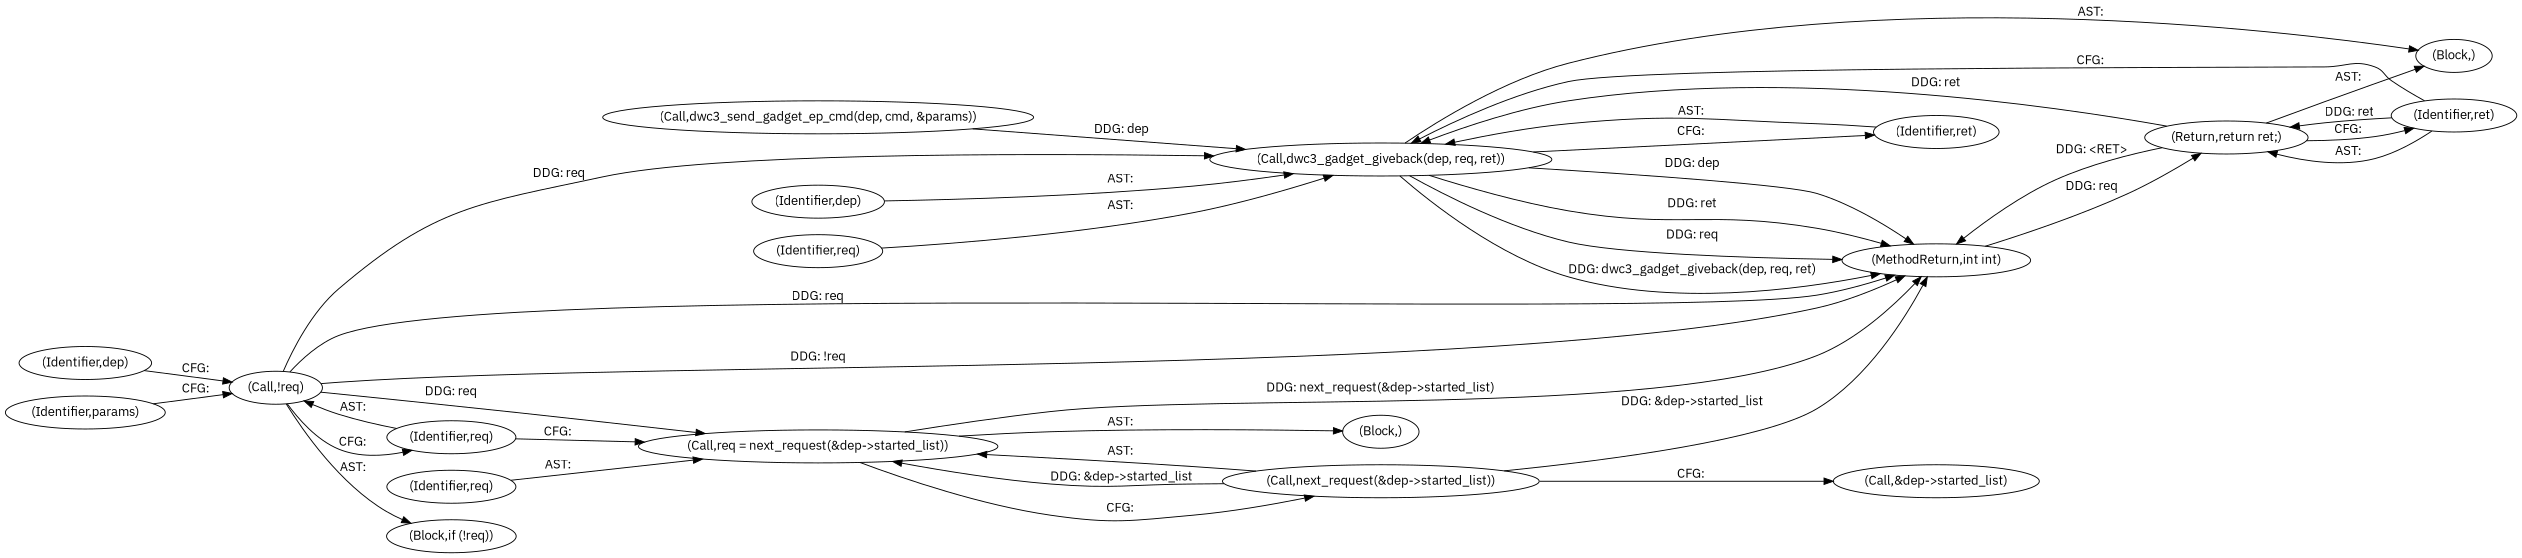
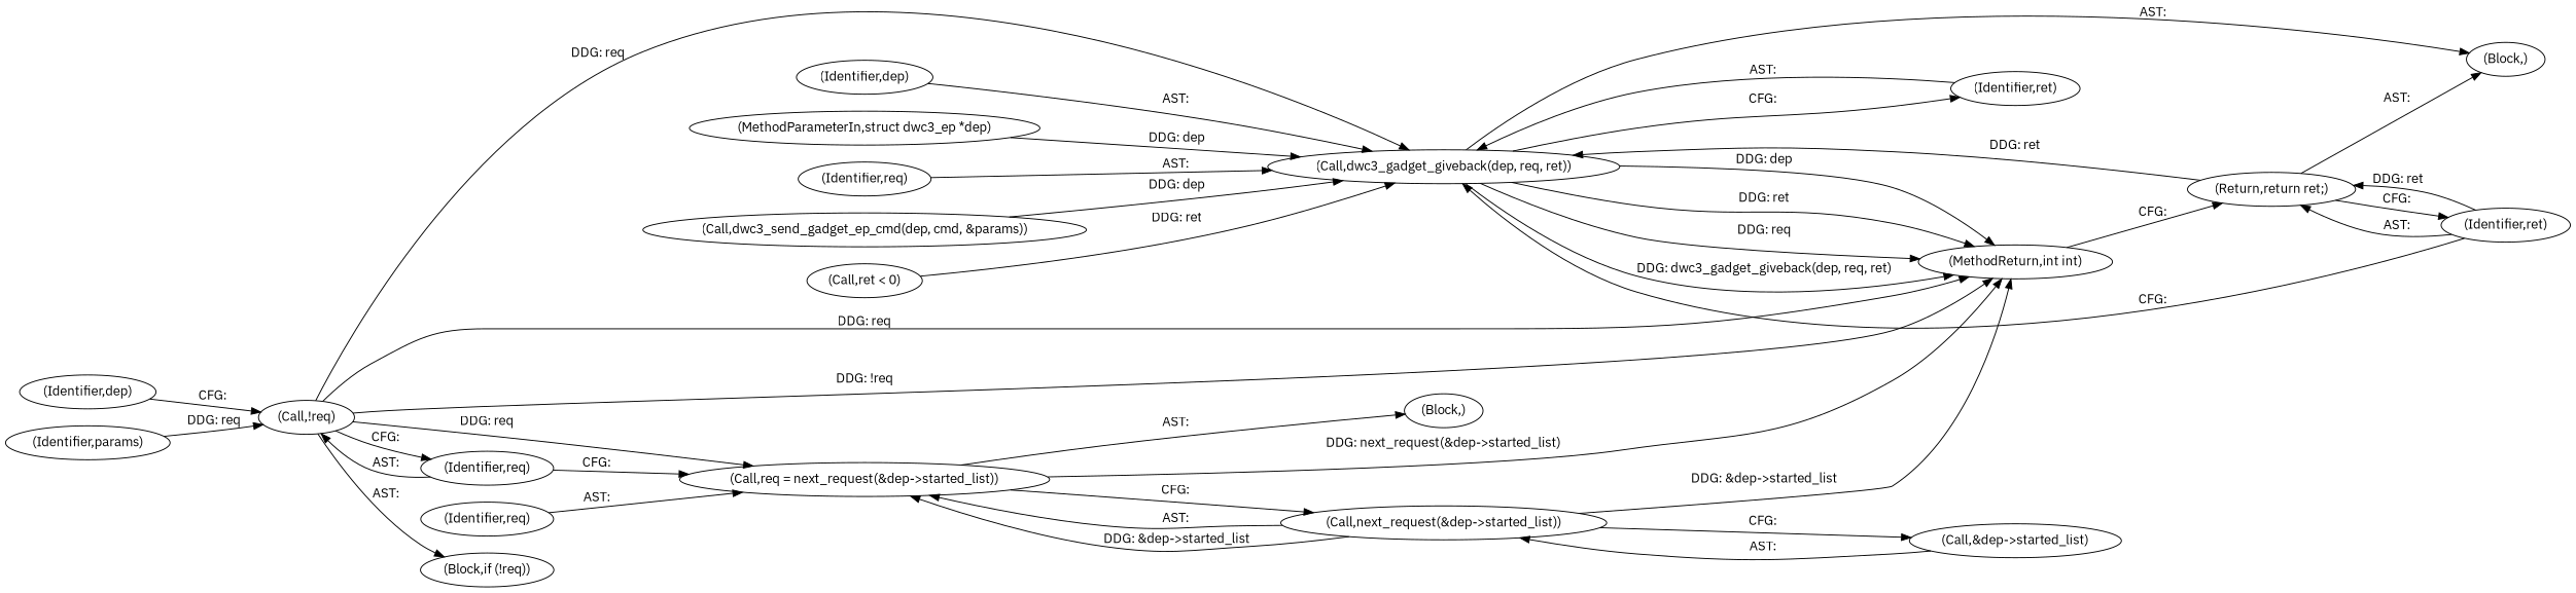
  digraph {
    fontname="IBM Plex Sans"
    rankdir=LR
    node [fontname="IBM Plex Sans"]
    edge [fontname="IBM Plex Sans"]
    n1 [label="(Call,!req)"]
    n2 [label="(Call,dwc3_gadget_giveback(dep, req, ret))"]
    n3 [label="(Identifier,req)"]
    n4 [label="(MethodReturn,int int)"]
    n5 [label="(Block,if (!req))"]
    n6 [label="(Call,req = next_request(&dep->started_list))"]
    n7 [label="(Block,)"]
    n8 [label="(Identifier,ret)"]
    n9 [label="(Return,return ret;)"]
    n10 [label="(Call,next_request(&dep->started_list))"]
    n11 [label="(Block,)"]
    n12 [label="(Call,&dep->started_list)"]
    n13 [label="(Identifier,ret)"]
    n14 [label="(Identifier,dep)"]
+   n15 [label="(MethodParameterIn,struct dwc3_ep *dep)"]
    n16 [label="(Identifier,req)"]
    n17 [label="(Identifier,dep)"]
    n18 [label="(Identifier,params)"]
    n19 [label="(Identifier,req)"]
    n20 [label="(Call,dwc3_send_gadget_ep_cmd(dep, cmd, &params))"]
+   n21 [label="(Call,ret < 0)"]
    n1 -> n2 [label="DDG: req"]
    n1 -> n3 [label="CFG: "]
    n1 -> n4 [label="DDG: req"]
    n1 -> n4 [label="DDG: !req"]
    n1 -> n5 [label="AST: "]
    n1 -> n6 [label="DDG: req"]
    n2 -> n4 [label="DDG: req"]
    n2 -> n4 [label="DDG: dwc3_gadget_giveback(dep, req, ret)"]
    n2 -> n4 [label="DDG: dep"]
    n2 -> n4 [label="DDG: ret"]
    n2 -> n7 [label="AST: "]
    n2 -> n8 [label="CFG: "]
    n3 -> n1 [label="AST: "]
    n3 -> n6 [label="CFG: "]
-   n4 -> n9 [label="DDG: req"]
+   n4 -> n9 [label="CFG: "]
    n6 -> n4 [label="DDG: next_request(&dep->started_list)"]
    n6 -> n10 [label="CFG: "]
    n6 -> n11 [label="AST: "]
    n8 -> n2 [label="AST: "]
    n9 -> n2 [label="DDG: ret"]
-   n9 -> n4 [label="DDG: <RET>"]
    n9 -> n7 [label="AST: "]
    n9 -> n13 [label="CFG: "]
    n10 -> n4 [label="DDG: &dep->started_list"]
    n10 -> n6 [label="AST: "]
    n10 -> n6 [label="DDG: &dep->started_list"]
    n10 -> n12 [label="CFG: "]
+   n12 -> n10 [label="AST: "]
    n13 -> n2 [label="CFG: "]
    n13 -> n9 [label="AST: "]
    n13 -> n9 [label="DDG: ret"]
    n14 -> n2 [label="AST: "]
+   n15 -> n2 [label="DDG: dep"]
    n16 -> n2 [label="AST: "]
    n17 -> n1 [label="CFG: "]
-   n18 -> n1 [label="CFG: "]
+   n18 -> n1 [label="DDG: req"]
    n19 -> n6 [label="AST: "]
    n20 -> n2 [label="DDG: dep"]
+   n21 -> n2 [label="DDG: ret"]
  }
